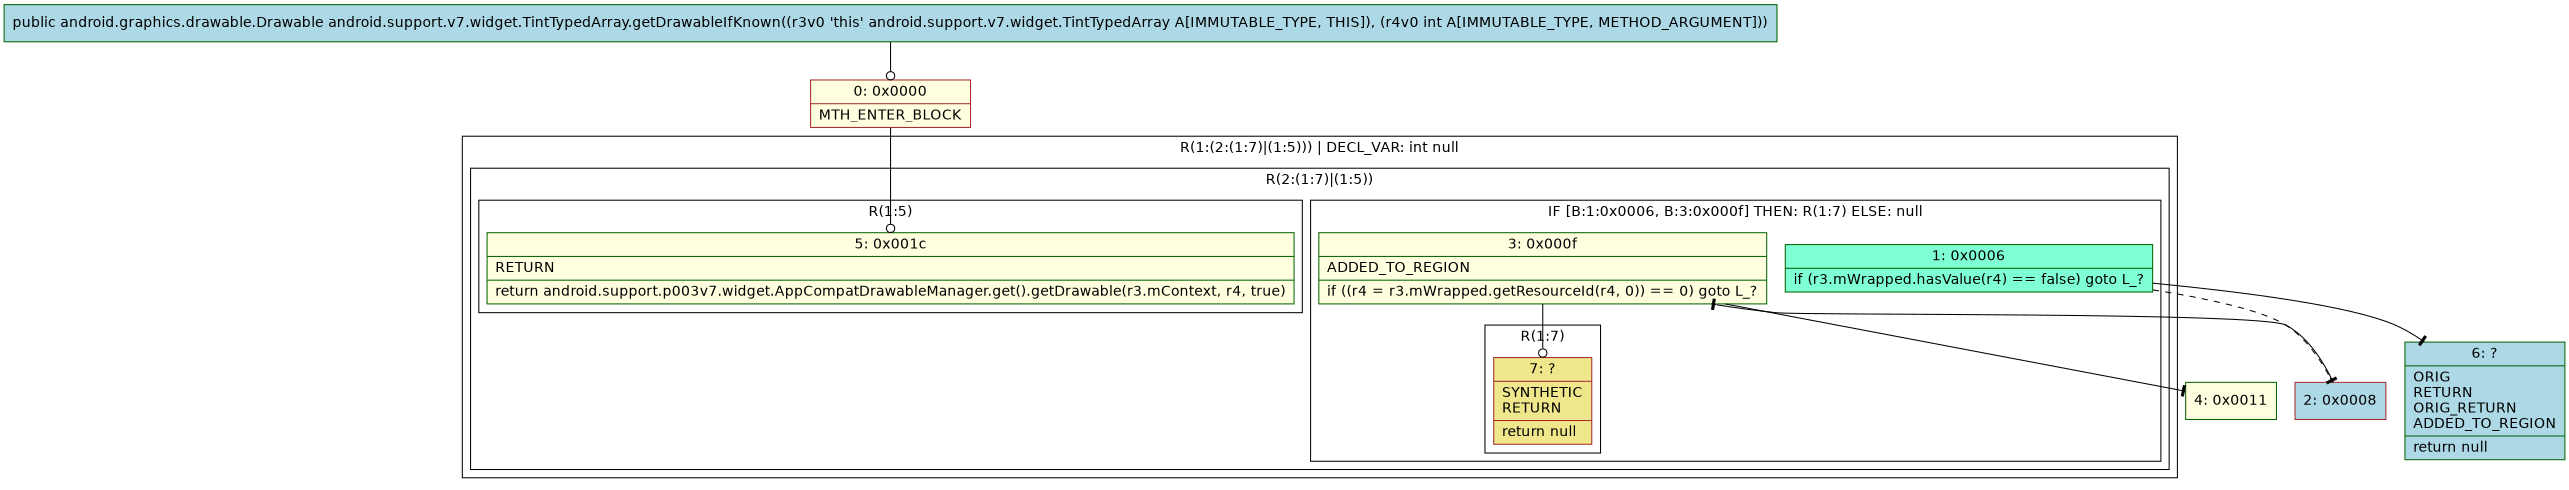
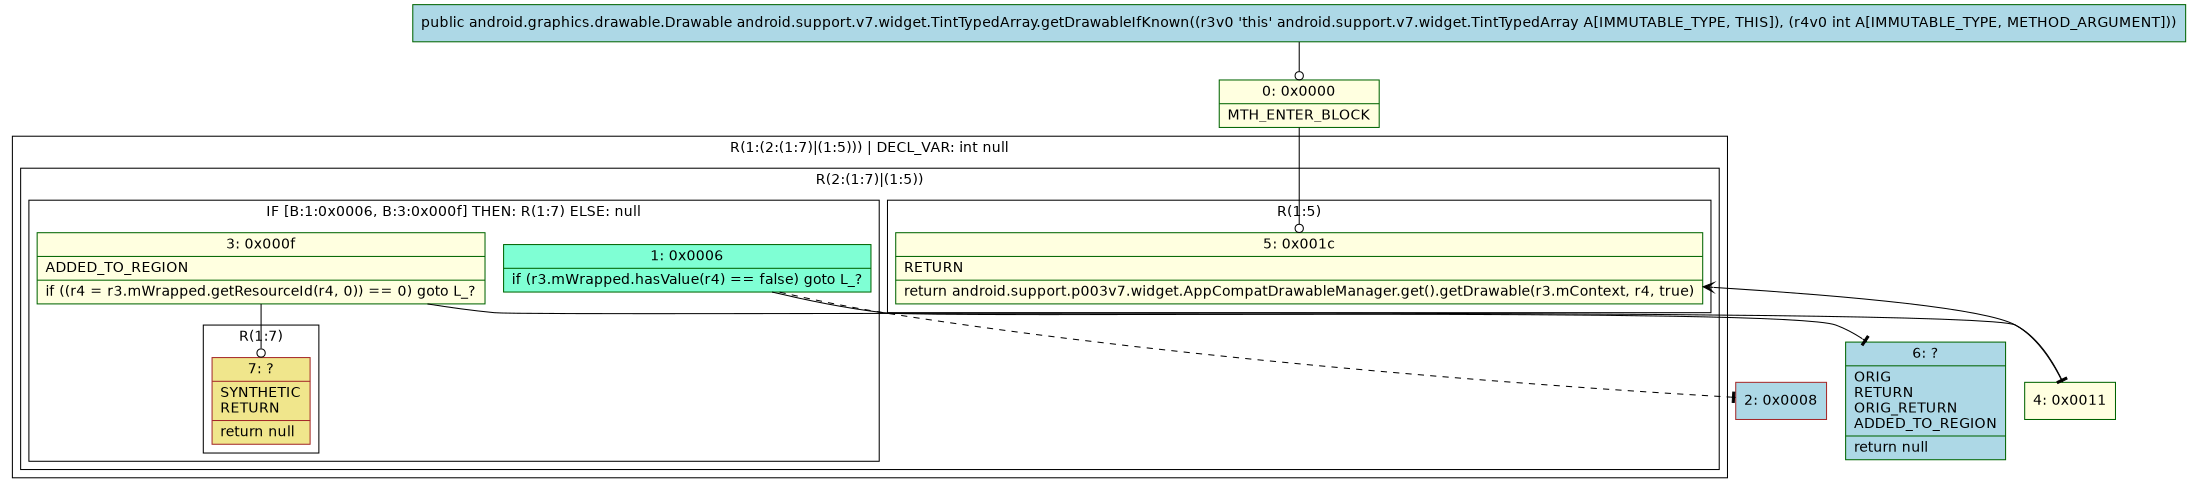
  digraph {
    fontname="DejaVu Sans"
    node [color=darkgreen fillcolor=lightyellow fontname="DejaVu Sans" shape=record style=filled]
    edge [arrowhead=tee fontname="DejaVu Sans"]
    n1 [color=brown fillcolor=khaki label="{7\:\ ?|SYNTHETIC\lRETURN\l|return null\l}"]
    n2 [fillcolor=aquamarine label="{1\:\ 0x0006|if (r3.mWrapped.hasValue(r4) == false) goto L_?\l}"]
    n3 [label="{3\:\ 0x000f|ADDED_TO_REGION\l|if ((r4 = r3.mWrapped.getResourceId(r4, 0)) == 0) goto L_?\l}"]
    n4 [label="{5\:\ 0x001c|RETURN\l|return android.support.p003v7.widget.AppCompatDrawableManager.get().getDrawable(r3.mContext, r4, true)\l}"]
    n5 [color=brown fillcolor=lightblue label="{2\:\ 0x0008}"]
    n6 [fillcolor=lightblue label="{6\:\ ?|ORIG\lRETURN\lORIG_RETURN\lADDED_TO_REGION\l|return null\l}"]
    n7 [label="{4\:\ 0x0011}"]
-   n8 [color=brown label="{0\:\ 0x0000|MTH_ENTER_BLOCK\l}"]
+   n8 [label="{0\:\ 0x0000|MTH_ENTER_BLOCK\l}"]
    n9 [fillcolor=lightblue label="{public android.graphics.drawable.Drawable android.support.v7.widget.TintTypedArray.getDrawableIfKnown((r3v0 'this' android.support.v7.widget.TintTypedArray A[IMMUTABLE_TYPE, THIS]), (r4v0 int A[IMMUTABLE_TYPE, METHOD_ARGUMENT])) }"]
    subgraph cluster_1 {
      label="R(1:(2:(1:7)|(1:5))) | DECL_VAR: int null\l"
      subgraph cluster_2 {
        label="R(2:(1:7)|(1:5))"
        subgraph cluster_3 {
          label="IF [B:1:0x0006, B:3:0x000f] THEN: R(1:7) ELSE: null"
          n2
          n3
          subgraph cluster_4 {
            label="R(1:7)"
            n1
          }
        }
        subgraph cluster_5 {
          label="R(1:5)"
          n4
        }
      }
    }
    n2 -> n5 [style=dashed]
    n2 -> n6
    n3 -> n1 [arrowhead=odot]
    n3 -> n7 [style=solid]
-   n5 -> n3
+   n7 -> n4 [arrowhead=vee]
    n8 -> n4 [arrowhead=odot]
    n9 -> n8 [arrowhead=odot]
  }
